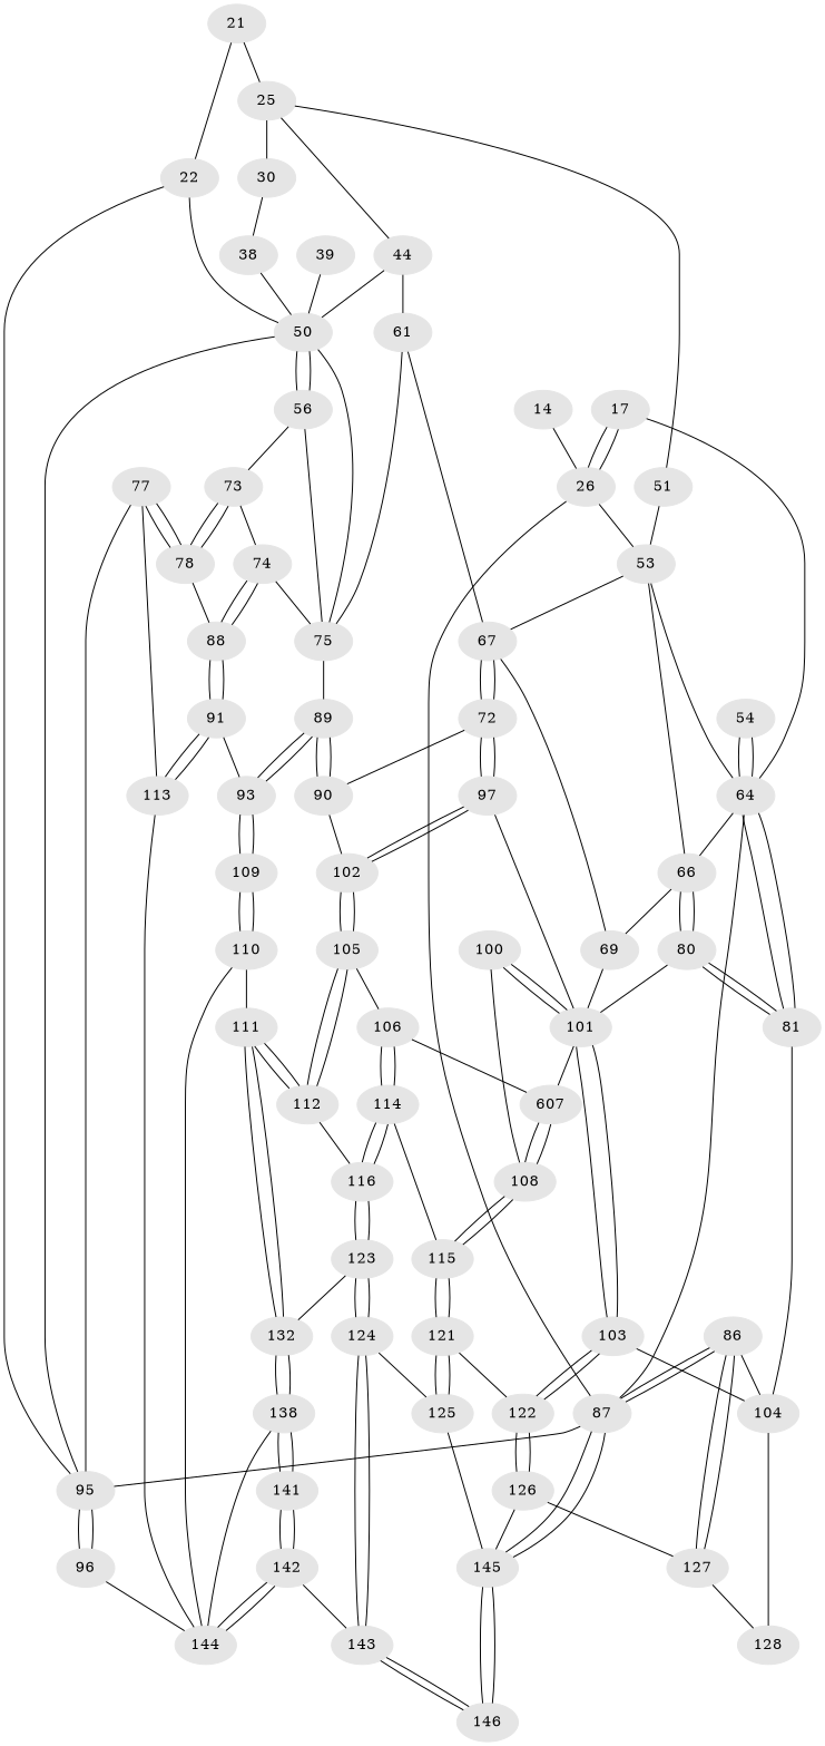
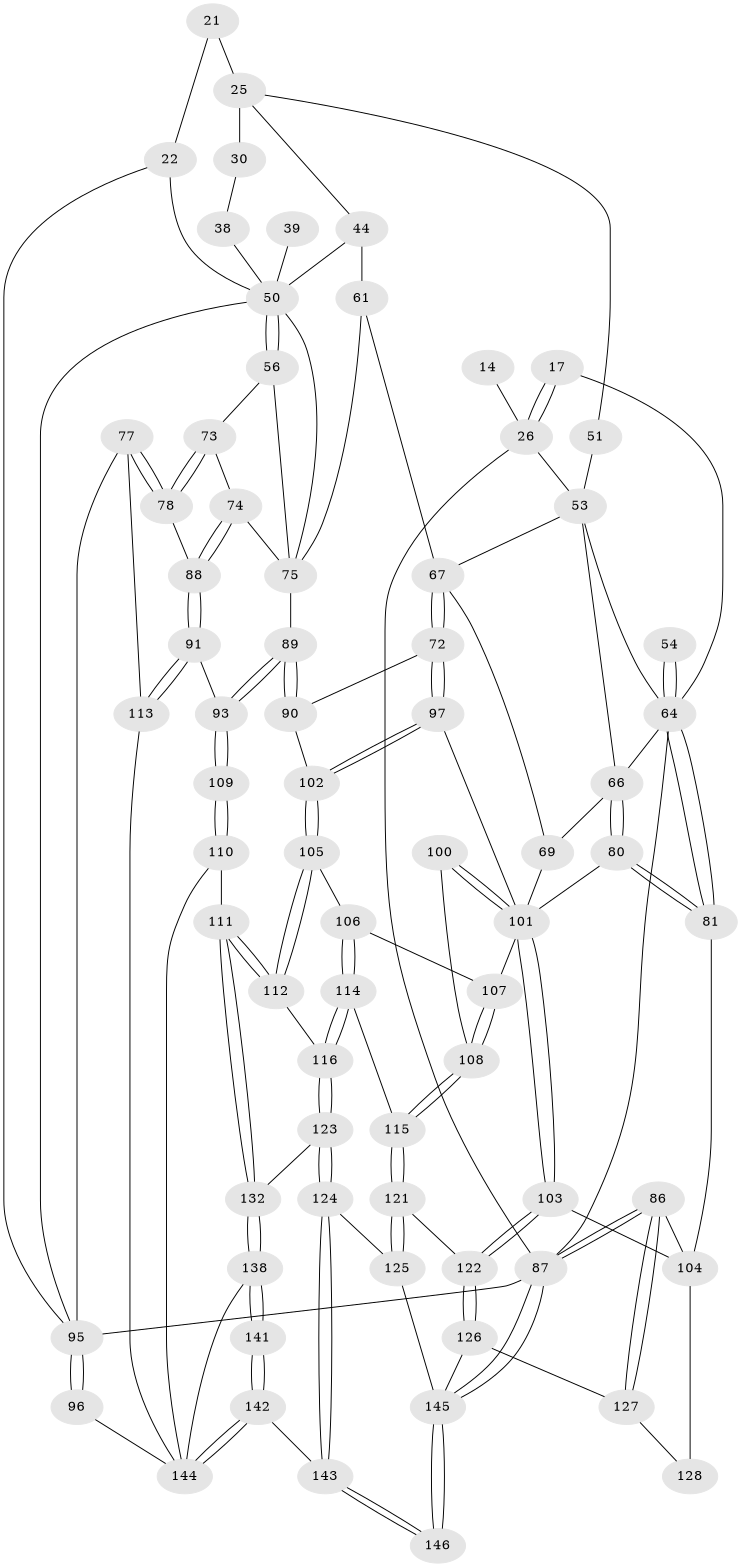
  graph {
    node [color=gray90 style=filled]
    26 [super="+20+16+15"]
    14
    53 [super="+41+52"]
    87 [super="+4"]
    17
    64 [super="+63+33+19"]
    66 [super="+65"]
    81
    21 [super="+7"]
    22 [super="+2"]
    25 [super="+8+9+24+23"]
    50 [super="+46+49"]
    95 [super="+3+76"]
    30 [super="+29"]
    44 [super="+43+42"]
    51 [super="+11+10"]
    56 [super="+55"]
    75 [super="+59+60+62"]
    96
    38 [super="+28"]
    61 [super="+57"]
    67 [super="+58"]
    145 [super="+140+139"]
    39
    73
    89 [super="+79+70"]
    69 [super="+68"]
    80
    72
    54
    74
    78
    104 [super="+84+85"]
    101 [super="+83+82+99"]
    90 [super="+71"]
    97
    103
-   107 [label=607]
+   107
    102
    88
    91
    93 [super="+92"]
    77
    113
    144 [super="+136+134+120+133"]
    128
    86
    127
    146
    109
    105
    110
    100
    108
    115
    122
    106
    112
    126
    114
    116
    121
    111
    132
    138 [super="+137"]
    123
    125
    124
    143
    141
    142
    26 -- 53 [weight=2]
    26 -- 87
    14 -- 26 [weight=3]
    53 -- 64
    53 -- 66
    53 -- 67
    87 -- 95 [weight=2]
    87 -- 145
    87 -- 145
    17 -- 26 [weight=2]
    17 -- 26
    17 -- 64
    64 -- 87
    64 -- 66
    64 -- 81
    64 -- 81
    66 -- 69
    66 -- 80
    66 -- 80
    81 -- 104
    21 -- 22 [weight=2]
    21 -- 25 [weight=2]
    22 -- 50
    22 -- 95
    25 -- 30 [weight=2]
    25 -- 44 [weight=2]
    25 -- 51
    50 -- 95
    50 -- 56 [weight=2]
    50 -- 56
    50 -- 75
    95 -- 96 [weight=2]
    95 -- 96
    30 -- 38 [weight=2]
    44 -- 50
    44 -- 61 [weight=2]
    51 -- 53 [weight=2]
    56 -- 75
    56 -- 73
    75 -- 89 [weight=2]
    96 -- 144
    38 -- 50 [weight=2]
    61 -- 75
    61 -- 67
    67 -- 69
    67 -- 72
    67 -- 72
    145 -- 146 [weight=2]
    145 -- 146
    39 -- 50 [weight=3]
    73 -- 74
    73 -- 78
    73 -- 78
    89 -- 90 [weight=2]
    89 -- 90
    89 -- 93
    89 -- 93
    69 -- 101 [weight=2]
    80 -- 81
    80 -- 81
    80 -- 101
    72 -- 90
    72 -- 97
    72 -- 97
    54 -- 64 [weight=3]
    54 -- 64
    74 -- 75
    74 -- 88
    74 -- 88
    78 -- 88
    104 -- 128 [weight=2]
    101 -- 103
    101 -- 103
    101 -- 107
    90 -- 102
    97 -- 101
    97 -- 102
    97 -- 102
    103 -- 104
    103 -- 122
    103 -- 122
    107 -- 108
    107 -- 108
    102 -- 105
    102 -- 105
    88 -- 91
    88 -- 91
    91 -- 93
    91 -- 113
    91 -- 113
    93 -- 109 [weight=2]
    93 -- 109
    77 -- 95
    77 -- 78
    77 -- 78
    77 -- 113
    113 -- 144
    86 -- 87
    86 -- 87
    86 -- 104
    86 -- 127
    86 -- 127
    127 -- 128
    109 -- 110
    109 -- 110
    105 -- 106
    105 -- 112
    105 -- 112
    110 -- 144
    110 -- 111
    100 -- 101 [weight=2]
    100 -- 101
    100 -- 108
    108 -- 115
    108 -- 115
    115 -- 121
    115 -- 121
    122 -- 126
    122 -- 126
    106 -- 107
    106 -- 114
    106 -- 114
    112 -- 116
    126 -- 145
    126 -- 127
    114 -- 115
    114 -- 116
    114 -- 116
    116 -- 123
    116 -- 123
    121 -- 122
    121 -- 125
    121 -- 125
    111 -- 112
    111 -- 112
    111 -- 132
    111 -- 132
    132 -- 138
    132 -- 138
    138 -- 144
    138 -- 141 [weight=2]
    138 -- 141
    123 -- 132
    123 -- 124
    123 -- 124
    125 -- 145
    124 -- 125
    124 -- 143
    124 -- 143
    143 -- 146
    143 -- 146
    141 -- 142
    141 -- 142
    142 -- 144
    142 -- 144
    142 -- 143
  }
